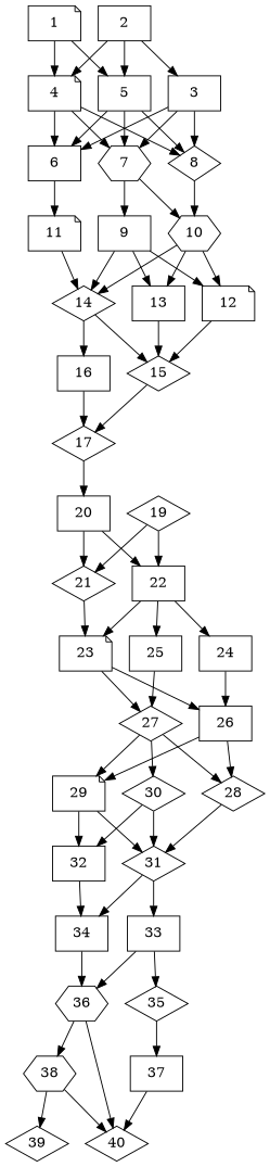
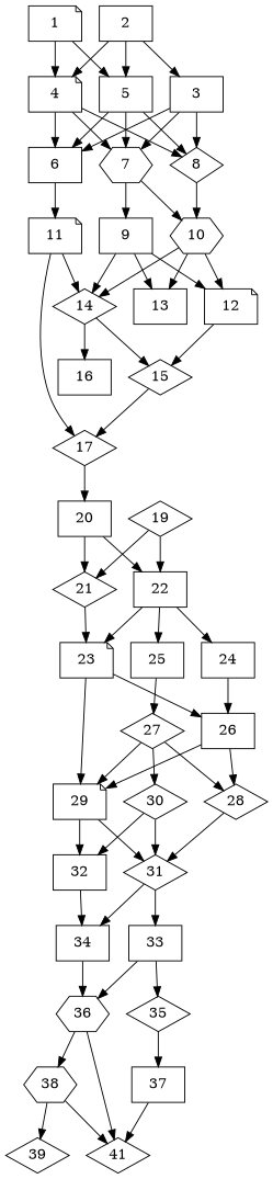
  digraph {
    node [alpha=0.14 shape=box]
    1 [expect_size=52362240 shape=note]
    4 [alpha=0.12 expect_size=6135808 shape=note]
    5 [alpha=0.19 expect_size=36194304]
    6 [alpha=0.16 expect_size=18799616]
    7 [alpha=0.03 expect_size=6435840 shape=hexagon]
    8 [alpha=0.20 expect_size=10259456 shape=diamond]
    11 [alpha=0.07 expect_size=34109440 shape=note]
    9 [alpha=0.07 expect_size=23475200]
    10 [alpha=0.13 expect_size=32335872 shape=hexagon]
    2 [alpha=0.03 expect_size=24371200]
    3 [alpha=0.15 expect_size=22380544]
    14 [alpha=0.01 expect_size=15438848 shape=diamond]
    13 [alpha=0.03 expect_size=27171840]
    12 [alpha=0.05 expect_size=19862528 shape=note]
    15 [alpha=0.16 expect_size=43875328 shape=diamond]
    16 [alpha=0.04 expect_size=40715264]
    17 [alpha=0.18 expect_size=31967232 shape=diamond]
    20 [alpha=0.15 expect_size=10143744]
    21 [alpha=0.10 expect_size=41270272 shape=diamond]
    22 [expect_size=11214848]
    19 [alpha=0.19 expect_size=39868416 shape=diamond]
    23 [alpha=0.05 expect_size=22561792 shape=note]
    25 [alpha=0.00 expect_size=31728640]
    24 [alpha=0.16 expect_size=30314496]
    26 [alpha=0.10 expect_size=22361088]
    27 [alpha=0.01 expect_size=32870400 shape=diamond]
    28 [expect_size=27772928 shape=diamond]
    29 [expect_size=8147968 shape=note]
    30 [alpha=0.06 expect_size=6056960 shape=diamond]
    31 [alpha=0.10 expect_size=40544256 shape=diamond]
    32 [alpha=0.00 expect_size=17172480]
    33 [alpha=0.00 expect_size=49440768]
    34 [alpha=0.04 expect_size=12930048]
    35 [alpha=0.04 expect_size=50093056 shape=diamond]
    36 [alpha=0.20 expect_size=50322432 shape=hexagon]
    37 [alpha=0.07 expect_size=27176960]
    38 [alpha=0.08 expect_size=29036544 shape=hexagon]
-   40 [alpha=0.03 expect_size=46681088 shape=diamond]
+   40 [alpha=0.03 expect_size=46681088 shape=diamond label=41]
    39 [alpha=0.04 expect_size=13730816 shape=diamond]
    1 -> 4
    1 -> 5
    4 -> 6
    4 -> 7
    4 -> 8
    5 -> 6
    5 -> 7
    5 -> 8
    6 -> 11
    7 -> 9
    7 -> 10
    8 -> 10
    11 -> 14
    9 -> 14
    9 -> 13
    9 -> 12
    10 -> 14
    10 -> 13
    10 -> 12
    2 -> 4
    2 -> 5
    2 -> 3
    3 -> 6
    3 -> 7
    3 -> 8
    14 -> 15
    14 -> 16
-   13 -> 15
    12 -> 15
    15 -> 17
-   16 -> 17
+   11 -> 17
    17 -> 20
    20 -> 21
    20 -> 22
    21 -> 23
    22 -> 23
    22 -> 25
    22 -> 24
    19 -> 21
    19 -> 22
    23 -> 26
-   23 -> 27
+   23 -> 29
    25 -> 27
    24 -> 26
    26 -> 28
    26 -> 29
    27 -> 28
    27 -> 29
    27 -> 30
    28 -> 31
    29 -> 31
    29 -> 32
    30 -> 31
    30 -> 32
    31 -> 33
    31 -> 34
    32 -> 34
    33 -> 35
    33 -> 36
    34 -> 36
    35 -> 37
    36 -> 38
    36 -> 40
    37 -> 40
    38 -> 40
    38 -> 39
  }
